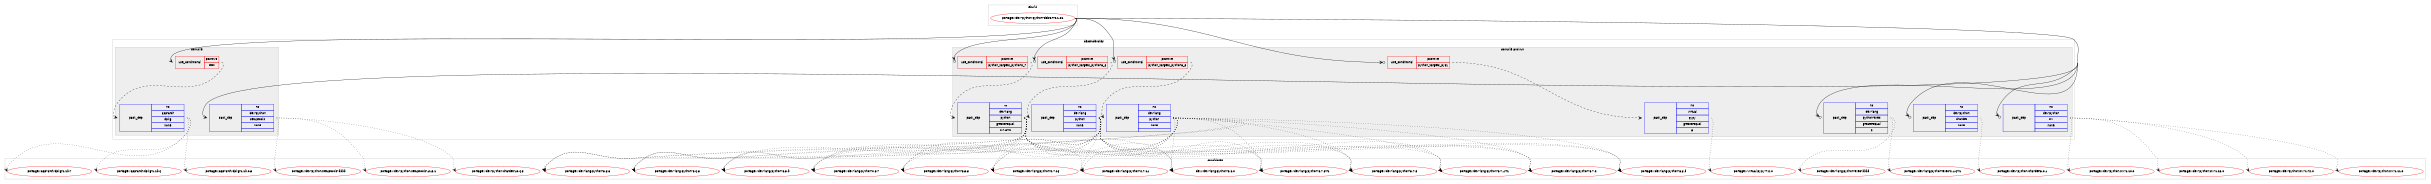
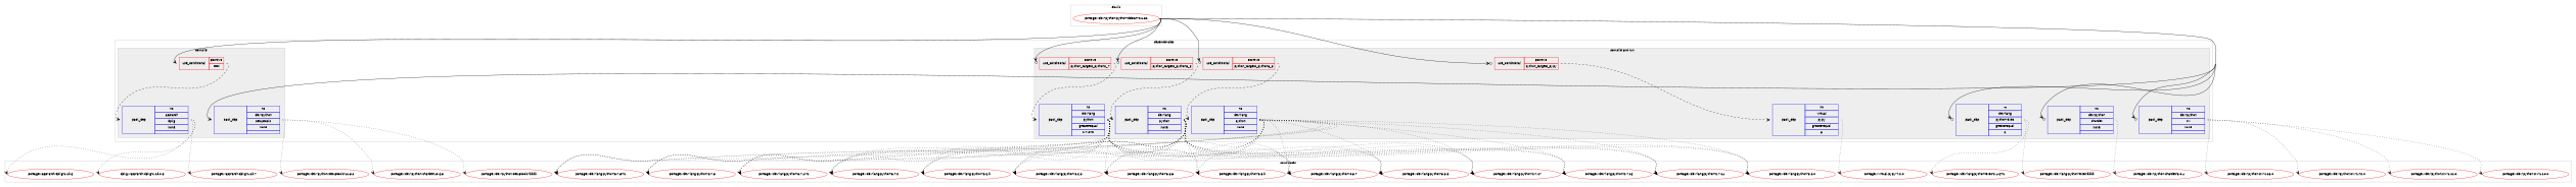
  digraph {
    compound=true
    concentrate=true
    fontname=Helvetica
    fontsize=10
    newrank=true
    rankdir=TB
    ranksep=1.5
    node [color=red fontname=Helvetica fontsize=10]
    edge [arrowhead=vee headport=w style=dotted tailport=e weight=100]
    n1 [label="portage://dev-python/python-debian-0.1.31" width=4]
    n2 [color=blue label=<<TABLE BORDER="0" CELLBORDER="1" CELLSPACING="0" CELLPADDING="4" WIDTH="220"><TR><TD ROWSPAN="6" CELLPADDING="30">pack_dep</TD></TR><TR><TD WIDTH="110">no</TD></TR><TR><TD>app-arch</TD></TR><TR><TD>dpkg</TD></TR><TR><TD>none</TD></TR><TR><TD></TD></TR></TABLE>> shape=none]
    n3 [label=<<TABLE BORDER="0" CELLBORDER="1" CELLSPACING="0" CELLPADDING="4"><TR><TD ROWSPAN="3" CELLPADDING="10">use_conditional</TD></TR><TR><TD>positive</TD></TR><TR><TD>test</TD></TR></TABLE>> shape=none]
    n4 [color=blue label=<<TABLE BORDER="0" CELLBORDER="1" CELLSPACING="0" CELLPADDING="4" WIDTH="220"><TR><TD ROWSPAN="6" CELLPADDING="30">pack_dep</TD></TR><TR><TD WIDTH="110">no</TD></TR><TR><TD>dev-python</TD></TR><TR><TD>setuptools</TD></TR><TR><TD>none</TD></TR><TR><TD></TD></TR></TABLE>> shape=none]
    n5 [color=blue label=<<TABLE BORDER="0" CELLBORDER="1" CELLSPACING="0" CELLPADDING="4" WIDTH="220"><TR><TD ROWSPAN="6" CELLPADDING="30">pack_dep</TD></TR><TR><TD WIDTH="110">no</TD></TR><TR><TD>virtual</TD></TR><TR><TD>pypy</TD></TR><TR><TD>greaterequal</TD></TR><TR><TD>5</TD></TR></TABLE>> shape=none]
    n6 [label=<<TABLE BORDER="0" CELLBORDER="1" CELLSPACING="0" CELLPADDING="4"><TR><TD ROWSPAN="3" CELLPADDING="10">use_conditional</TD></TR><TR><TD>positive</TD></TR><TR><TD>python_targets_pypy</TD></TR></TABLE>> shape=none]
    n7 [color=blue label=<<TABLE BORDER="0" CELLBORDER="1" CELLSPACING="0" CELLPADDING="4" WIDTH="220"><TR><TD ROWSPAN="6" CELLPADDING="30">pack_dep</TD></TR><TR><TD WIDTH="110">no</TD></TR><TR><TD>dev-lang</TD></TR><TR><TD>python</TD></TR><TR><TD>greaterequal</TD></TR><TR><TD>2.7.5-r2</TD></TR></TABLE>> shape=none]
    n8 [label=<<TABLE BORDER="0" CELLBORDER="1" CELLSPACING="0" CELLPADDING="4"><TR><TD ROWSPAN="3" CELLPADDING="10">use_conditional</TD></TR><TR><TD>positive</TD></TR><TR><TD>python_targets_python2_7</TD></TR></TABLE>> shape=none]
    n9 [color=blue label=<<TABLE BORDER="0" CELLBORDER="1" CELLSPACING="0" CELLPADDING="4" WIDTH="220"><TR><TD ROWSPAN="6" CELLPADDING="30">pack_dep</TD></TR><TR><TD WIDTH="110">no</TD></TR><TR><TD>dev-lang</TD></TR><TR><TD>python</TD></TR><TR><TD>none</TD></TR><TR><TD></TD></TR></TABLE>> shape=none]
    n10 [label=<<TABLE BORDER="0" CELLBORDER="1" CELLSPACING="0" CELLPADDING="4"><TR><TD ROWSPAN="3" CELLPADDING="10">use_conditional</TD></TR><TR><TD>positive</TD></TR><TR><TD>python_targets_python3_5</TD></TR></TABLE>> shape=none]
    n11 [color=blue label=<<TABLE BORDER="0" CELLBORDER="1" CELLSPACING="0" CELLPADDING="4" WIDTH="220"><TR><TD ROWSPAN="6" CELLPADDING="30">pack_dep</TD></TR><TR><TD WIDTH="110">no</TD></TR><TR><TD>dev-lang</TD></TR><TR><TD>python</TD></TR><TR><TD>none</TD></TR><TR><TD></TD></TR></TABLE>> shape=none]
    n12 [label=<<TABLE BORDER="0" CELLBORDER="1" CELLSPACING="0" CELLPADDING="4"><TR><TD ROWSPAN="3" CELLPADDING="10">use_conditional</TD></TR><TR><TD>positive</TD></TR><TR><TD>python_targets_python3_6</TD></TR></TABLE>> shape=none]
    n13 [color=blue label=<<TABLE BORDER="0" CELLBORDER="1" CELLSPACING="0" CELLPADDING="4" WIDTH="220"><TR><TD ROWSPAN="6" CELLPADDING="30">pack_dep</TD></TR><TR><TD WIDTH="110">no</TD></TR><TR><TD>dev-lang</TD></TR><TR><TD>python-exec</TD></TR><TR><TD>greaterequal</TD></TR><TR><TD>2</TD></TR></TABLE>> shape=none]
    n14 [color=blue label=<<TABLE BORDER="0" CELLBORDER="1" CELLSPACING="0" CELLPADDING="4" WIDTH="220"><TR><TD ROWSPAN="6" CELLPADDING="30">pack_dep</TD></TR><TR><TD WIDTH="110">no</TD></TR><TR><TD>dev-python</TD></TR><TR><TD>chardet</TD></TR><TR><TD>none</TD></TR><TR><TD></TD></TR></TABLE>> shape=none]
    n15 [color=blue label=<<TABLE BORDER="0" CELLBORDER="1" CELLSPACING="0" CELLPADDING="4" WIDTH="220"><TR><TD ROWSPAN="6" CELLPADDING="30">pack_dep</TD></TR><TR><TD WIDTH="110">no</TD></TR><TR><TD>dev-python</TD></TR><TR><TD>six</TD></TR><TR><TD>none</TD></TR><TR><TD></TD></TR></TABLE>> shape=none]
-   n16 [label="portage://app-arch/dpkg-1.19.0.5" width=4]
+   n16 [label="dpkg://app-arch/dpkg-1.19.0.5" width=4]
    n17 [label="portage://app-arch/dpkg-1.19.6" width=4]
    n18 [label="portage://app-arch/dpkg-1.19.7" width=4]
    n19 [label="portage://dev-python/chardet-40.6.3" width=4]
    n20 [label="portage://dev-python/setuptools-41.5.1" width=4]
    n21 [label="portage://dev-python/setuptools-9999" width=4]
    n22 [label="portage://virtual/pypy-7.2.0" width=4]
    n23 [label="portage://dev-lang/python-2.7.14" width=4]
    n24 [label="portage://dev-lang/python-2.7.16" width=4]
+   n25 [label="portage://dev-lang/python-2.7.17" width=4]
    n26 [label="portage://dev-lang/python-3.5.5" width=4]
    n27 [label="portage://dev-lang/python-0.5.7" width=4]
    n28 [label="portage://dev-lang/python-3.5.9" width=4]
    n29 [label="portage://dev-lang/python-3.6.5" width=4]
    n30 [label="portage://dev-lang/python-3.6.8" width=4]
    n31 [label="portage://dev-lang/python-3.6.9" width=4]
    n32 [label="portage://dev-lang/python-3.7.2" width=4]
    n33 [label="portage://dev-lang/python-3.7.4-r1" width=4]
    n34 [label="portage://dev-lang/python-3.7.5" width=4]
    n35 [label="portage://dev-lang/python-3.7.5-r1" width=4]
-   n36 [label="dev://dev-lang/python-3.8.0" width=4]
+   n36 [label="portage://dev-lang/python-3.8.0" width=4]
    n37 [label="portage://dev-lang/python-exec-2.4.6-r1" width=4]
    n38 [label="portage://dev-lang/python-exec-9999" width=4]
    n39 [label="portage://dev-python/chardet-3.0.4" width=4]
    n40 [label="portage://dev-python/six-1.10.0" width=4]
    n41 [label="portage://dev-python/six-1.11.0" width=4]
    n42 [label="portage://dev-python/six-1.72.0" width=4]
    n43 [label="portage://dev-python/six-1.13.0" width=4]
    subgraph cluster_1 {
      color=gray
      label=<<i>ebuild</i>>
      rank=same
      n1
    }
    subgraph cluster_2 {
      color=gray
      label=<<i>dependencies</i>>
      subgraph cluster_3 {
        color=gray
        fillcolor="#eeeeee"
        label=<<i>compile</i>>
        style=filled
        subgraph sub_4 {
          color=gray
          fillcolor="#eeeeee"
          label=<<i>compile</i>>
          style=filled
          n3
          subgraph sub_5 {
            color=gray
            fillcolor="#eeeeee"
            label=<<i>compile</i>>
            style=filled
            n2
          }
        }
        subgraph sub_6 {
          color=gray
          fillcolor="#eeeeee"
          label=<<i>compile</i>>
          style=filled
          n4
        }
      }
      subgraph cluster_7 {
        color=gray
        fillcolor="#eeeeee"
        label=<<i>compile and run</i>>
        style=filled
        subgraph sub_8 {
          color=gray
          fillcolor="#eeeeee"
          label=<<i>compile and run</i>>
          style=filled
          n6
          subgraph sub_9 {
            color=gray
            fillcolor="#eeeeee"
            label=<<i>compile and run</i>>
            style=filled
            n5
          }
        }
        subgraph sub_10 {
          color=gray
          fillcolor="#eeeeee"
          label=<<i>compile and run</i>>
          style=filled
          n8
          subgraph sub_11 {
            color=gray
            fillcolor="#eeeeee"
            label=<<i>compile and run</i>>
            style=filled
            n7
          }
        }
        subgraph sub_12 {
          color=gray
          fillcolor="#eeeeee"
          label=<<i>compile and run</i>>
          style=filled
          n10
          subgraph sub_13 {
            color=gray
            fillcolor="#eeeeee"
            label=<<i>compile and run</i>>
            style=filled
            n9
          }
        }
        subgraph sub_14 {
          color=gray
          fillcolor="#eeeeee"
          label=<<i>compile and run</i>>
          style=filled
          n12
          subgraph sub_15 {
            color=gray
            fillcolor="#eeeeee"
            label=<<i>compile and run</i>>
            style=filled
            n11
          }
        }
        subgraph sub_16 {
          color=gray
          fillcolor="#eeeeee"
          label=<<i>compile and run</i>>
          style=filled
          n13
        }
        subgraph sub_17 {
          color=gray
          fillcolor="#eeeeee"
          label=<<i>compile and run</i>>
          style=filled
          n14
        }
        subgraph sub_18 {
          color=gray
          fillcolor="#eeeeee"
          label=<<i>compile and run</i>>
          style=filled
          n15
        }
      }
      subgraph cluster_19 {
        color=gray
        fillcolor="#eeeeee"
        label=<<i>run</i>>
        style=filled
      }
    }
    subgraph cluster_20 {
      color=gray
      label=<<i>candidates</i>>
      rank=same
      subgraph sub_21 {
        color=black
        label=<<i>candidates</i>>
        nodesep=1
        rank=same
        n16
        n17
        n18
      }
      subgraph sub_22 {
        color=black
        label=<<i>candidates</i>>
        nodesep=1
        rank=same
        n19
        n20
        n21
      }
      subgraph sub_23 {
        color=black
        label=<<i>candidates</i>>
        nodesep=1
        rank=same
        n22
      }
      subgraph sub_24 {
        color=black
        label=<<i>candidates</i>>
        nodesep=1
        rank=same
        n23
        n24
+       n25
        n26
        n27
        n28
        n29
        n30
        n31
        n32
        n33
        n34
        n35
        n36
      }
      subgraph sub_25 {
        color=black
        label=<<i>candidates</i>>
        nodesep=1
        rank=same
        n23
        n24
+       n25
        n26
        n27
        n28
        n29
        n30
        n31
        n32
        n33
        n34
        n35
        n36
      }
      subgraph sub_26 {
        color=black
        label=<<i>candidates</i>>
        nodesep=1
        rank=same
        n23
        n24
+       n25
        n26
        n27
        n28
        n29
        n30
        n31
        n32
        n33
        n34
        n35
        n36
      }
      subgraph sub_27 {
        color=black
        label=<<i>candidates</i>>
        nodesep=1
        rank=same
        n37
        n38
      }
      subgraph sub_28 {
        color=black
        label=<<i>candidates</i>>
        nodesep=1
        rank=same
        n39
      }
      subgraph sub_29 {
        color=black
        label=<<i>candidates</i>>
        nodesep=1
        rank=same
        n40
        n41
        n42
        n43
      }
    }
    n1 -> n3 [style=solid weight=20]
    n1 -> n4 [style=solid weight=20]
    n1 -> n6 [arrowhead=odotvee style=solid weight=20]
    n1 -> n8 [arrowhead=odotvee style=solid weight=20]
    n1 -> n10 [arrowhead=odotvee style=solid weight=20]
    n1 -> n12 [arrowhead=odotvee style=solid weight=20]
    n1 -> n13 [arrowhead=odotvee style=solid weight=20]
    n1 -> n14 [arrowhead=odotvee style=solid weight=20]
    n1 -> n15 [arrowhead=odotvee style=solid weight=20]
    n2 -> n16
    n2 -> n17
    n2 -> n18
    n3 -> n2 [style=dashed weight=20]
    n4 -> n19
    n4 -> n20
    n4 -> n21
    n5 -> n22
    n6 -> n5 [style=dashed weight=20]
    n7 -> n23
    n7 -> n24
+   n7 -> n25
    n7 -> n26
    n7 -> n27
    n7 -> n28
    n7 -> n29
    n7 -> n30
    n7 -> n31
    n7 -> n32
    n7 -> n33
    n7 -> n34
    n7 -> n35
    n7 -> n36
    n8 -> n7 [style=dashed weight=20]
    n9 -> n23
    n9 -> n24
+   n9 -> n25
    n9 -> n26
    n9 -> n27
    n9 -> n28
    n9 -> n29
    n9 -> n30
    n9 -> n31
    n9 -> n32
    n9 -> n33
    n9 -> n34
    n9 -> n35
    n9 -> n36
    n10 -> n9 [style=dashed weight=20]
    n11 -> n23
    n11 -> n24
+   n11 -> n25
    n11 -> n26
    n11 -> n27
    n11 -> n28
    n11 -> n29
    n11 -> n30
    n11 -> n31
    n11 -> n32
    n11 -> n33
    n11 -> n34
    n11 -> n35
    n11 -> n36
    n12 -> n11 [style=dashed weight=20]
    n13 -> n37
    n13 -> n38
    n14 -> n39
    n15 -> n40
    n15 -> n41
    n15 -> n42
    n15 -> n43
  }
